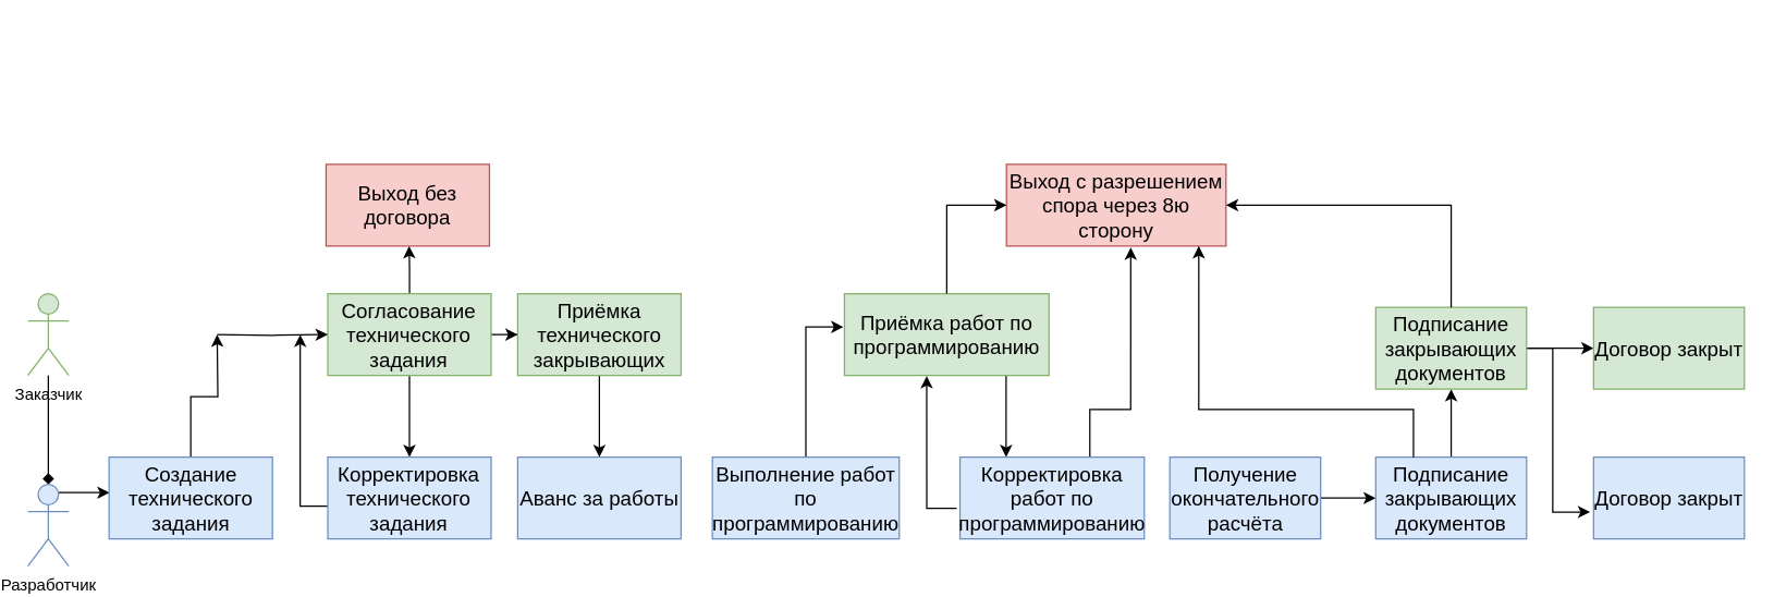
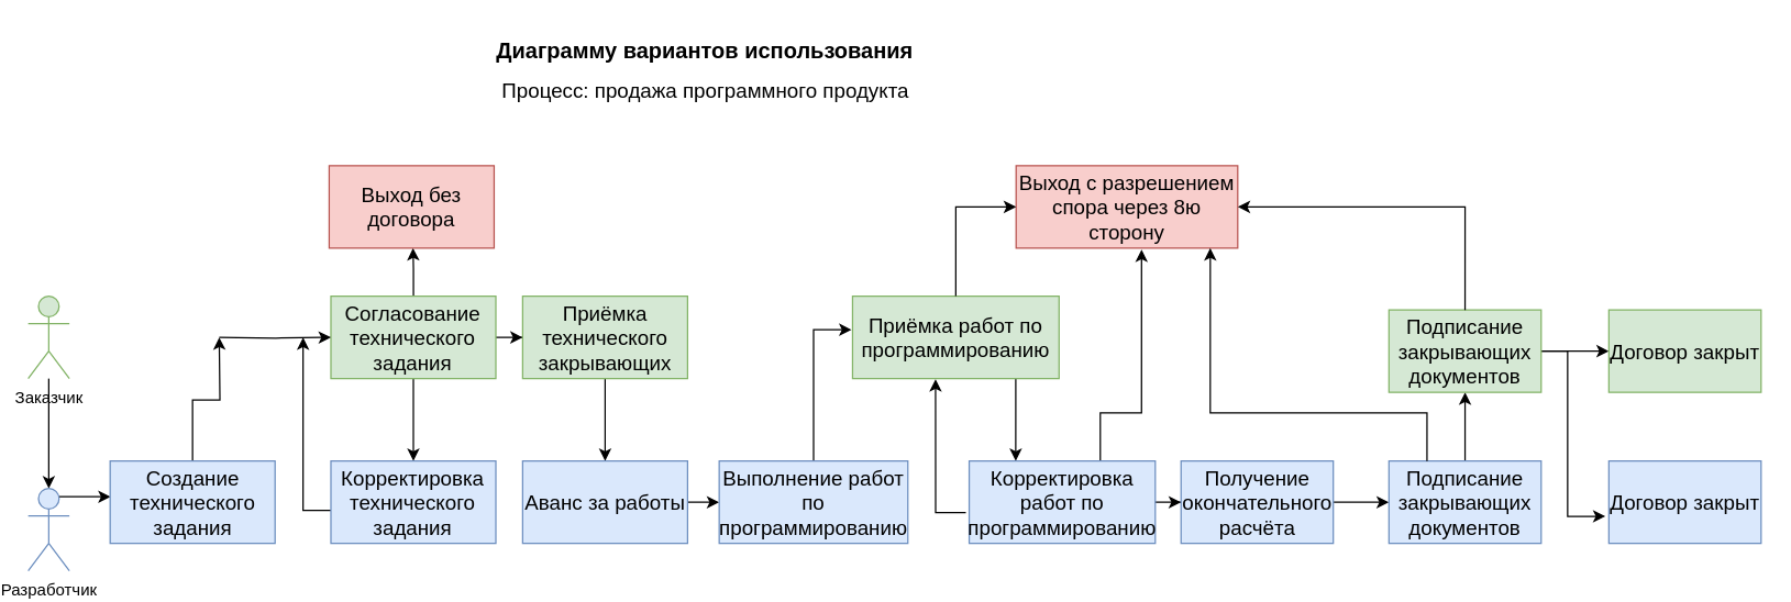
  <mxCell id="0" />
  <mxCell id="1" parent="0" />
- <mxCell id="4" value="" style="edgeStyle=orthogonalEdgeStyle;rounded=0;orthogonalLoop=1;jettySize=auto;html=1;fontSize=15;endArrow=diamond;" edge="1" parent="1" source="5" target="7"><mxGeometry relative="1" as="geometry" /></mxCell>
+ <mxCell id="2" value="Диаграмму вариантов использования" style="text;whiteSpace=wrap;html=1;fontStyle=1;fontSize=16;" parent="1" vertex="1"><mxGeometry x="359" y="20" width="427.75" height="20" as="geometry" /></mxCell>
+ <mxCell id="3" value="&lt;span&gt;&lt;/span&gt;&lt;span&gt;&lt;/span&gt;&lt;span&gt;&lt;font style=&quot;font-size: 15px&quot;&gt;Процесс: продажа программного продукта&lt;/font&gt;&lt;/span&gt;" style="text;whiteSpace=wrap;html=1;" vertex="1" parent="1"><mxGeometry x="362.5" y="50" width="307.75" height="30" as="geometry" /></mxCell>
+ <mxCell id="4" value="" style="edgeStyle=orthogonalEdgeStyle;rounded=0;orthogonalLoop=1;jettySize=auto;html=1;fontSize=15;" edge="1" parent="1" source="5" target="7"><mxGeometry relative="1" as="geometry" /></mxCell>
  <mxCell id="5" value="Заказчик" style="shape=umlActor;verticalLabelPosition=bottom;verticalAlign=top;html=1;outlineConnect=0;fillColor=#d5e8d4;strokeColor=#82b366;" vertex="1" parent="1"><mxGeometry x="20" y="215" width="30" height="60" as="geometry" /></mxCell>
  <mxCell id="6" style="edgeStyle=orthogonalEdgeStyle;rounded=0;orthogonalLoop=1;jettySize=auto;html=1;exitX=0.25;exitY=0.1;exitDx=0;exitDy=0;exitPerimeter=0;fontSize=15;" edge="1" parent="1" source="7"><mxGeometry relative="1" as="geometry"><mxPoint x="80" y="361" as="targetPoint" /></mxGeometry></mxCell>
  <mxCell id="7" value="Разработчик" style="shape=umlActor;verticalLabelPosition=bottom;verticalAlign=top;html=1;outlineConnect=0;fillColor=#dae8fc;strokeColor=#6c8ebf;" vertex="1" parent="1"><mxGeometry x="20" y="355" width="30" height="60" as="geometry" /></mxCell>
  <mxCell id="8" value="" style="edgeStyle=orthogonalEdgeStyle;rounded=0;orthogonalLoop=1;jettySize=auto;html=1;fontSize=15;" edge="1" parent="1" source="9"><mxGeometry relative="1" as="geometry"><mxPoint x="159" y="245" as="targetPoint" /></mxGeometry></mxCell>
  <mxCell id="9" value="Создание технического задания" style="rounded=0;whiteSpace=wrap;html=1;fontSize=15;fillColor=#dae8fc;strokeColor=#6c8ebf;" vertex="1" parent="1"><mxGeometry x="79.63" y="335" width="120" height="60" as="geometry" /></mxCell>
  <mxCell id="10" value="" style="edgeStyle=orthogonalEdgeStyle;rounded=0;orthogonalLoop=1;jettySize=auto;html=1;fontSize=15;" edge="1" parent="1" source="13" target="15"><mxGeometry relative="1" as="geometry" /></mxCell>
  <mxCell id="11" value="" style="edgeStyle=orthogonalEdgeStyle;rounded=0;orthogonalLoop=1;jettySize=auto;html=1;fontSize=15;" edge="1" parent="1" source="13" target="18"><mxGeometry relative="1" as="geometry" /></mxCell>
  <mxCell id="12" style="edgeStyle=orthogonalEdgeStyle;rounded=0;orthogonalLoop=1;jettySize=auto;html=1;fontSize=15;" edge="1" parent="1" source="13"><mxGeometry relative="1" as="geometry"><mxPoint x="300" y="180" as="targetPoint" /></mxGeometry></mxCell>
  <mxCell id="13" value="Согласование технического задания" style="rounded=0;whiteSpace=wrap;html=1;fontSize=15;fillColor=#d5e8d4;strokeColor=#82b366;" vertex="1" parent="1"><mxGeometry x="240.25" y="215" width="120" height="60" as="geometry" /></mxCell>
  <mxCell id="14" value="" style="edgeStyle=orthogonalEdgeStyle;rounded=0;orthogonalLoop=1;jettySize=auto;html=1;fontSize=15;exitX=0.013;exitY=0.598;exitDx=0;exitDy=0;exitPerimeter=0;" edge="1" parent="1" source="15"><mxGeometry relative="1" as="geometry"><mxPoint x="220" y="245" as="targetPoint" /><Array as="points"><mxPoint x="220" y="371" /><mxPoint x="220" y="245" /></Array></mxGeometry></mxCell>
  <mxCell id="15" value="Корректировка технического задания" style="rounded=0;whiteSpace=wrap;html=1;fontSize=15;fillColor=#dae8fc;strokeColor=#6c8ebf;" vertex="1" parent="1"><mxGeometry x="240.25" y="335" width="120" height="60" as="geometry" /></mxCell>
  <mxCell id="16" value="" style="edgeStyle=orthogonalEdgeStyle;rounded=0;orthogonalLoop=1;jettySize=auto;html=1;fontSize=15;" edge="1" parent="1" target="13"><mxGeometry relative="1" as="geometry"><mxPoint x="159" y="245" as="sourcePoint" /></mxGeometry></mxCell>
  <mxCell id="17" value="" style="edgeStyle=orthogonalEdgeStyle;rounded=0;orthogonalLoop=1;jettySize=auto;html=1;fontSize=15;" edge="1" parent="1" source="18" target="20"><mxGeometry relative="1" as="geometry" /></mxCell>
  <mxCell id="18" value="Приёмка технического закрывающих" style="rounded=0;whiteSpace=wrap;html=1;fontSize=15;fillColor=#d5e8d4;strokeColor=#82b366;" vertex="1" parent="1"><mxGeometry x="379.75" y="215" width="120" height="60" as="geometry" /></mxCell>
+ <mxCell id="19" value="" style="edgeStyle=orthogonalEdgeStyle;rounded=0;orthogonalLoop=1;jettySize=auto;html=1;fontSize=15;" edge="1" parent="1" source="20" target="22"><mxGeometry relative="1" as="geometry" /></mxCell>
  <mxCell id="20" value="Аванс за работы" style="rounded=0;whiteSpace=wrap;html=1;fontSize=15;fillColor=#dae8fc;strokeColor=#6c8ebf;" vertex="1" parent="1"><mxGeometry x="379.75" y="335" width="120" height="60" as="geometry" /></mxCell>
  <mxCell id="21" value="" style="edgeStyle=orthogonalEdgeStyle;rounded=0;orthogonalLoop=1;jettySize=auto;html=1;fontSize=15;entryX=-0.005;entryY=0.407;entryDx=0;entryDy=0;entryPerimeter=0;" edge="1" parent="1" source="22" target="24"><mxGeometry relative="1" as="geometry"><mxPoint x="598" y="285" as="targetPoint" /></mxGeometry></mxCell>
  <mxCell id="22" value="Выполнение работ по программированию" style="rounded=0;whiteSpace=wrap;html=1;fontSize=15;fillColor=#dae8fc;strokeColor=#6c8ebf;" vertex="1" parent="1"><mxGeometry x="522.75" y="335" width="137.25" height="60" as="geometry" /></mxCell>
  <mxCell id="23" value="" style="edgeStyle=orthogonalEdgeStyle;rounded=0;orthogonalLoop=1;jettySize=auto;html=1;fontSize=15;entryX=0.25;entryY=0;entryDx=0;entryDy=0;" edge="1" parent="1" source="24" target="28"><mxGeometry relative="1" as="geometry"><Array as="points"><mxPoint x="738" y="295" /></Array></mxGeometry></mxCell>
  <mxCell id="24" value="Приёмка&amp;nbsp;работ по программированию" style="rounded=0;whiteSpace=wrap;html=1;fontSize=15;fillColor=#d5e8d4;strokeColor=#82b366;" vertex="1" parent="1"><mxGeometry x="619.75" y="215" width="150.25" height="60" as="geometry" /></mxCell>
  <mxCell id="25" value="" style="edgeStyle=orthogonalEdgeStyle;rounded=0;orthogonalLoop=1;jettySize=auto;html=1;fontSize=15;entryX=0.402;entryY=1.007;entryDx=0;entryDy=0;entryPerimeter=0;exitX=-0.018;exitY=0.626;exitDx=0;exitDy=0;exitPerimeter=0;" edge="1" parent="1" source="28" target="24"><mxGeometry relative="1" as="geometry"><mxPoint x="670" y="285" as="targetPoint" /><Array as="points"><mxPoint x="680" y="373" /></Array></mxGeometry></mxCell>
+ <mxCell id="26" value="" style="edgeStyle=orthogonalEdgeStyle;rounded=0;orthogonalLoop=1;jettySize=auto;html=1;fontSize=15;" edge="1" parent="1" source="28" target="30"><mxGeometry relative="1" as="geometry" /></mxCell>
  <mxCell id="27" value="" style="edgeStyle=orthogonalEdgeStyle;rounded=0;orthogonalLoop=1;jettySize=auto;html=1;fontSize=15;entryX=0.566;entryY=1.017;entryDx=0;entryDy=0;entryPerimeter=0;" edge="1" parent="1" target="39"><mxGeometry relative="1" as="geometry"><mxPoint x="800" y="340" as="sourcePoint" /><Array as="points"><mxPoint x="800" y="300" /><mxPoint x="830" y="300" /></Array></mxGeometry></mxCell>
  <mxCell id="28" value="Корректировка работ по программированию" style="rounded=0;whiteSpace=wrap;html=1;fontSize=15;fillColor=#dae8fc;strokeColor=#6c8ebf;" vertex="1" parent="1"><mxGeometry x="704.63" y="335" width="135.37" height="60" as="geometry" /></mxCell>
  <mxCell id="29" value="" style="edgeStyle=orthogonalEdgeStyle;rounded=0;orthogonalLoop=1;jettySize=auto;html=1;fontSize=15;" edge="1" parent="1" source="30" target="32"><mxGeometry relative="1" as="geometry" /></mxCell>
  <mxCell id="30" value="Получение окончательного расчёта" style="rounded=0;whiteSpace=wrap;html=1;fontSize=15;fillColor=#dae8fc;strokeColor=#6c8ebf;" vertex="1" parent="1"><mxGeometry x="858.75" y="335" width="110.75" height="60" as="geometry" /></mxCell>
  <mxCell id="31" value="" style="edgeStyle=orthogonalEdgeStyle;rounded=0;orthogonalLoop=1;jettySize=auto;html=1;fontSize=15;" edge="1" parent="1" source="32" target="35"><mxGeometry relative="1" as="geometry" /></mxCell>
  <mxCell id="32" value="Подписание закрывающих документов" style="rounded=0;whiteSpace=wrap;html=1;fontSize=15;fillColor=#dae8fc;strokeColor=#6c8ebf;" vertex="1" parent="1"><mxGeometry x="1010" y="335" width="110.75" height="60" as="geometry" /></mxCell>
  <mxCell id="33" value="" style="edgeStyle=orthogonalEdgeStyle;rounded=0;orthogonalLoop=1;jettySize=auto;html=1;fontSize=15;" edge="1" parent="1" source="35" target="36"><mxGeometry relative="1" as="geometry" /></mxCell>
  <mxCell id="34" style="edgeStyle=orthogonalEdgeStyle;rounded=0;orthogonalLoop=1;jettySize=auto;html=1;fontSize=15;entryX=-0.023;entryY=0.672;entryDx=0;entryDy=0;entryPerimeter=0;" edge="1" parent="1" source="35" target="37"><mxGeometry relative="1" as="geometry"><mxPoint x="1160" y="375" as="targetPoint" /><Array as="points"><mxPoint x="1140" y="255" /><mxPoint x="1140" y="375" /></Array></mxGeometry></mxCell>
  <mxCell id="35" value="Подписание закрывающих документов" style="rounded=0;whiteSpace=wrap;html=1;fontSize=15;fillColor=#d5e8d4;strokeColor=#82b366;" vertex="1" parent="1"><mxGeometry x="1010" y="225" width="110.75" height="60" as="geometry" /></mxCell>
  <mxCell id="36" value="Договор закрыт" style="rounded=0;whiteSpace=wrap;html=1;fontSize=15;fillColor=#d5e8d4;strokeColor=#82b366;" vertex="1" parent="1"><mxGeometry x="1170" y="225" width="110.75" height="60" as="geometry" /></mxCell>
  <mxCell id="37" value="Договор закрыт" style="rounded=0;whiteSpace=wrap;html=1;fontSize=15;fillColor=#dae8fc;strokeColor=#6c8ebf;" vertex="1" parent="1"><mxGeometry x="1170" y="335" width="110.75" height="60" as="geometry" /></mxCell>
  <mxCell id="38" value="Выход без договора" style="rounded=0;whiteSpace=wrap;html=1;fontSize=15;fillColor=#f8cecc;strokeColor=#b85450;" vertex="1" parent="1"><mxGeometry x="239" y="120" width="120" height="60" as="geometry" /></mxCell>
  <mxCell id="39" value="Выход с разрешением спора через 8ю сторону" style="rounded=0;whiteSpace=wrap;html=1;fontSize=15;fillColor=#f8cecc;strokeColor=#b85450;" vertex="1" parent="1"><mxGeometry x="738.75" y="120" width="161.25" height="60" as="geometry" /></mxCell>
  <mxCell id="40" value="" style="edgeStyle=orthogonalEdgeStyle;rounded=0;orthogonalLoop=1;jettySize=auto;html=1;fontSize=15;exitX=0.5;exitY=0;exitDx=0;exitDy=0;entryX=0;entryY=0.5;entryDx=0;entryDy=0;" edge="1" parent="1" source="24" target="39"><mxGeometry relative="1" as="geometry"><mxPoint x="810" y="340" as="sourcePoint" /><mxPoint x="680" y="150" as="targetPoint" /><Array as="points"><mxPoint x="695" y="150" /></Array></mxGeometry></mxCell>
  <mxCell id="41" value="" style="edgeStyle=orthogonalEdgeStyle;rounded=0;orthogonalLoop=1;jettySize=auto;html=1;fontSize=15;entryX=0.566;entryY=1.017;entryDx=0;entryDy=0;entryPerimeter=0;exitX=0.25;exitY=0;exitDx=0;exitDy=0;" edge="1" parent="1" source="32"><mxGeometry relative="1" as="geometry"><mxPoint x="1030" y="300" as="sourcePoint" /><mxPoint x="880.017" y="180" as="targetPoint" /><Array as="points"><mxPoint x="1038" y="300" /><mxPoint x="880" y="300" /></Array></mxGeometry></mxCell>
  <mxCell id="42" value="" style="edgeStyle=orthogonalEdgeStyle;rounded=0;orthogonalLoop=1;jettySize=auto;html=1;fontSize=15;entryX=0.566;entryY=1.017;entryDx=0;entryDy=0;entryPerimeter=0;exitX=0.5;exitY=0;exitDx=0;exitDy=0;" edge="1" parent="1" source="35"><mxGeometry relative="1" as="geometry"><mxPoint x="870" y="308.98" as="sourcePoint" /><mxPoint x="900.017" y="150" as="targetPoint" /><Array as="points"><mxPoint x="1065" y="150" /></Array></mxGeometry></mxCell>
